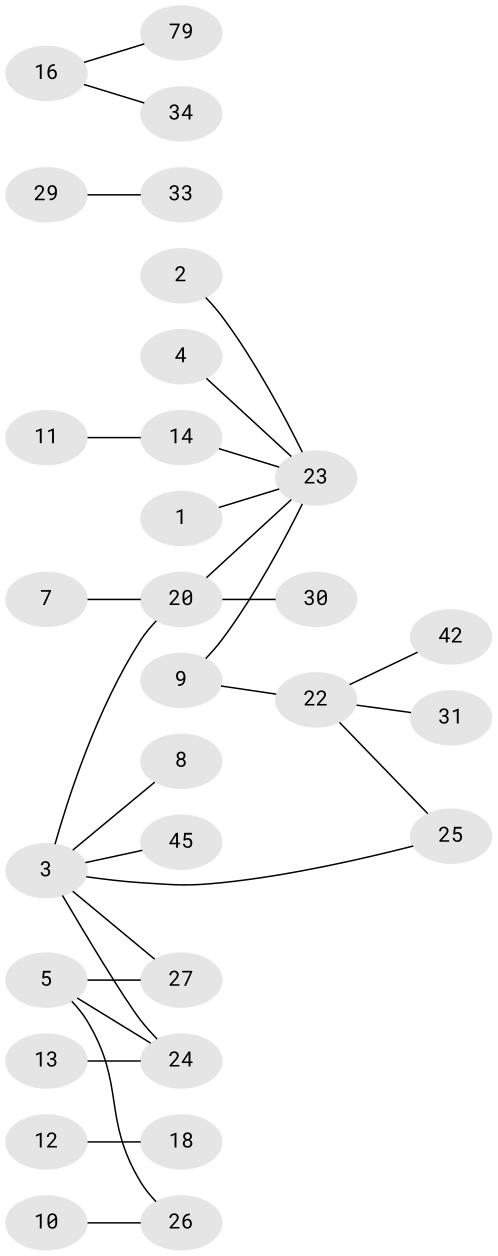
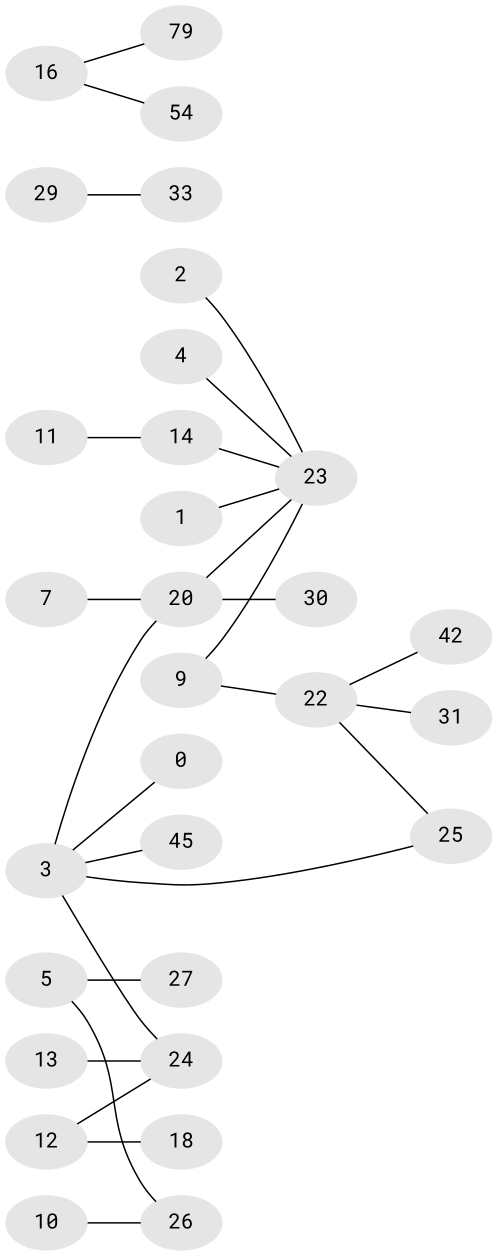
  graph {
    fontname="Roboto Mono"
    rankdir=LR
    node [color=gray90 fontname="Roboto Mono" style=filled]
    edge [fontname="Roboto Mono" weight=1.0]
    1
    23
    2
    3
-   8
+   8 [label=0]
    n6 [label=45]
    20
    24
    25
    27
    30
    4
    5
    26
    29
    33
    7
    9
    22
    31
    n21 [label=42]
    10
    11
    14
    12
    18
    13
    n28 [label=79]
    16
-   34
+   34 [label=54]
    1 -- 23
    2 -- 23
    3 -- 8
    3 -- n6
    3 -- 20
    3 -- 24
    3 -- 25
-   3 -- 27
    20 -- 23
    20 -- 30
    4 -- 23
    5 -- 27
    5 -- 26
    29 -- 33
    7 -- 20
    9 -- 23
    9 -- 22
    22 -- 25
    22 -- 31
    22 -- n21
    10 -- 26
    11 -- 14
    14 -- 23
-   5 -- 24
+   12 -- 24
    12 -- 18
    13 -- 24
    16 -- n28
    16 -- 34
  }
